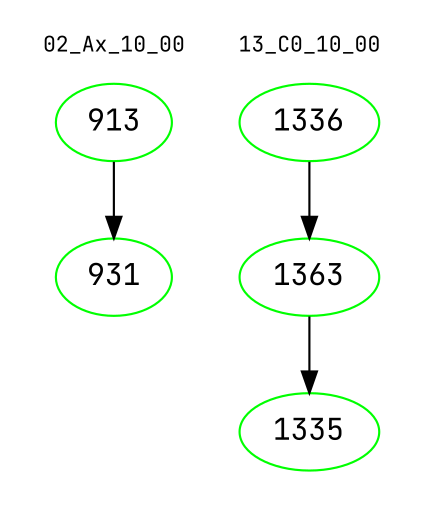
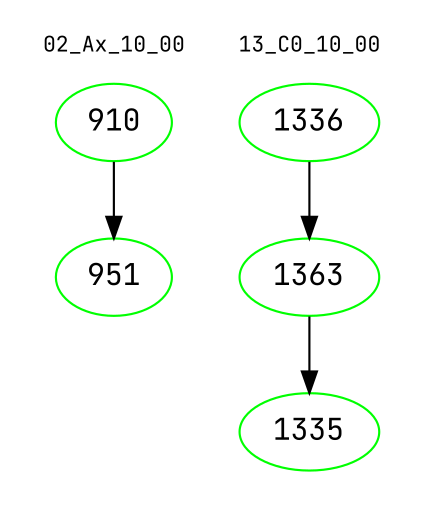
  digraph {
    fontname="JetBrains Mono"
    node [color=green fontname="JetBrains Mono"]
    edge [color=black fontname="JetBrains Mono"]
-   n1 [label=913]
-   n2 [label=931]
+   n1 [label=910]
+   n2 [label=951]
    n3 [label=1336]
    n4 [label=1335]
    n5 [label=1363]
    subgraph cluster_1 {
      color=white
      fontsize=10
      label="02_Ax_10_00"
      n1
      n2
    }
    subgraph cluster_2 {
      color=white
      fontsize=10
      label="13_C0_10_00"
      n3
      n4
      n5
    }
    n1 -> n2
    n3 -> n5
    n5 -> n4
  }
